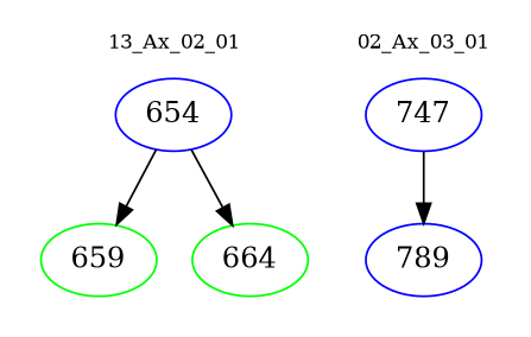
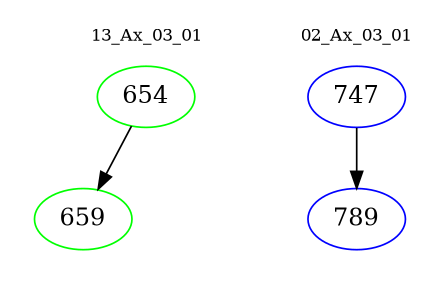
  digraph {
    node [color=blue]
    edge [color=black]
-   n1 [label=654]
+   n1 [color=green label=654]
    n2 [color=green label=659]
-   n3 [color=green label=664]
    n4 [label=747]
    n5 [label=789]
    subgraph cluster_1 {
      color=white
      fontsize=10
-     label="13_Ax_02_01"
+     label="13_Ax_03_01"
      n1
      n2
-     n3
    }
    subgraph cluster_2 {
      color=white
      fontsize=10
      label="02_Ax_03_01"
      n4
      n5
    }
    n1 -> n2
-   n1 -> n3
    n4 -> n5
  }
